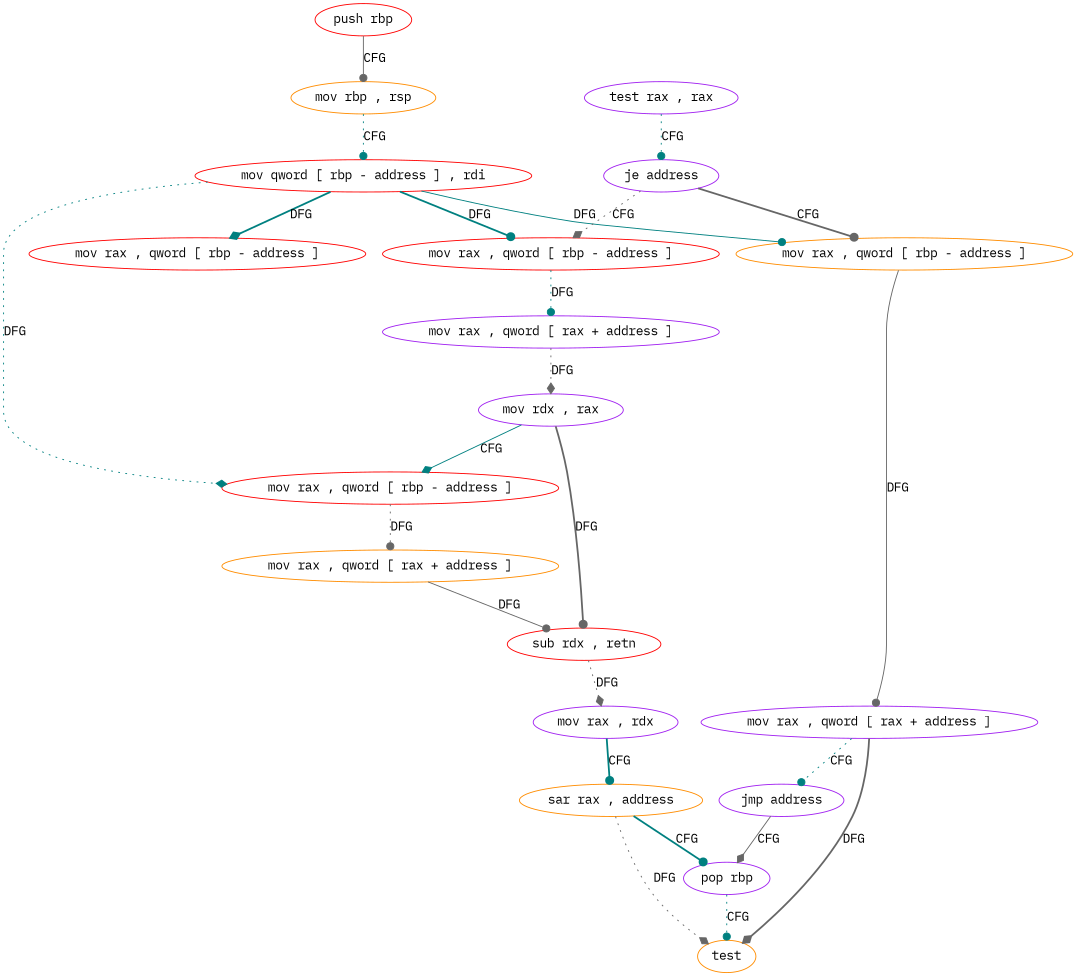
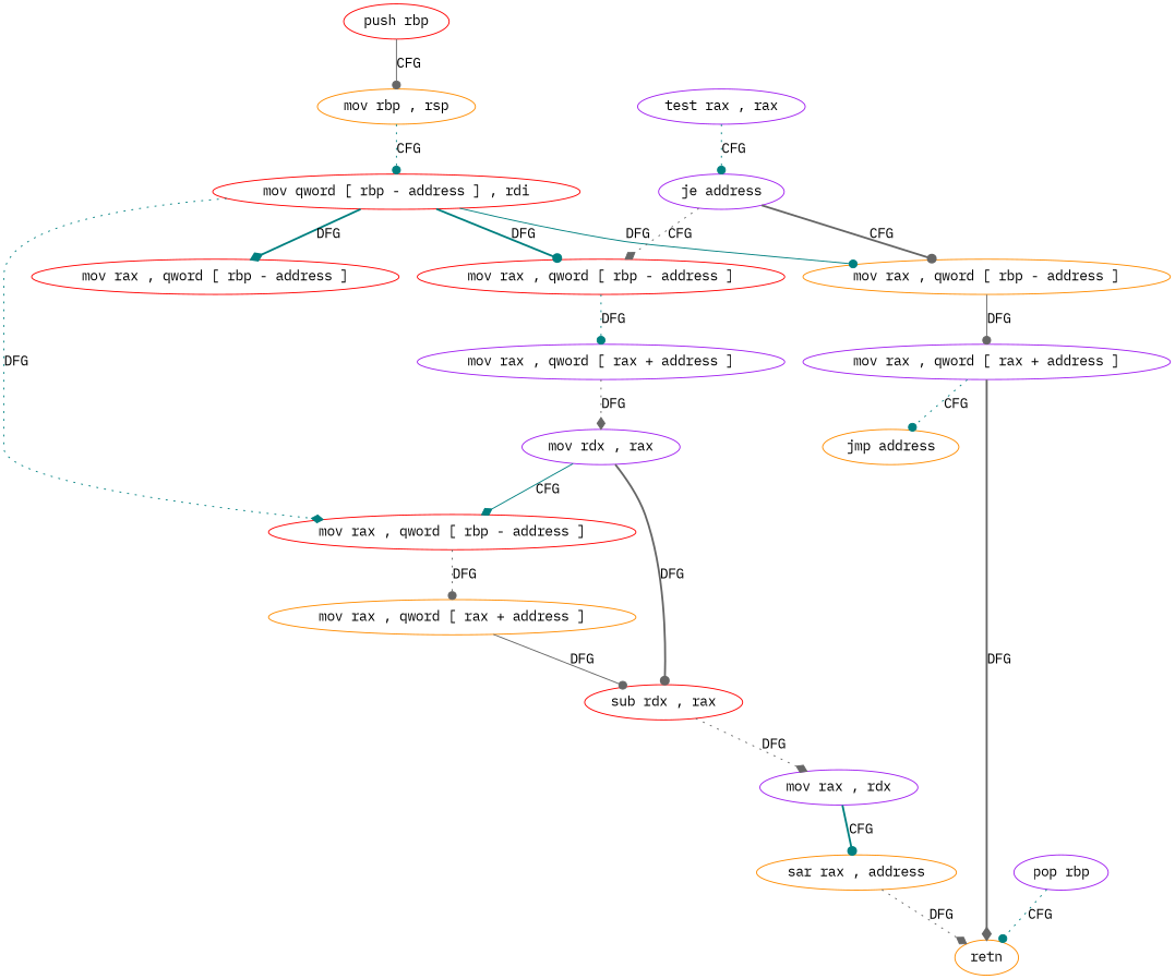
  digraph {
    fontname="IBM Plex Mono"
    node [color=purple fontname="IBM Plex Mono"]
    edge [arrowhead=dot color=gray40 fontname="IBM Plex Mono" style=dotted]
    n1 [color=red label="push rbp"]
    n2 [color=darkorange label="mov rbp , rsp"]
    n3 [color=red label="mov qword [ rbp - address ] , rdi"]
    n4 [color=red label="mov rax , qword [ rbp - address ]"]
    n5 [color=red label="mov rax , qword [ rbp - address ]"]
    n6 [color=darkorange label="mov rax , qword [ rbp - address ]"]
    n7 [color=red label="mov rax , qword [ rbp - address ]"]
    n8 [label="mov rax , qword [ rax + address ]"]
    n9 [label="mov rax , qword [ rax + address ]"]
    n10 [color=darkorange label="mov rax , qword [ rax + address ]"]
    n11 [label="test rax , rax"]
    n12 [label="je address"]
    n13 [label="mov rdx , rax"]
-   n14 [color=darkorange label=test]
-   n15 [label="jmp address"]
-   n16 [color=red label="sub rdx , retn"]
+   n14 [color=darkorange label=retn]
+   n15 [color=darkorange label="jmp address"]
+   n16 [color=red label="sub rdx , rax"]
    n17 [label="mov rax , rdx"]
    n18 [color=darkorange label="sar rax , address"]
    n19 [label="pop rbp"]
    n1 -> n2 [label=CFG style=solid]
    n2 -> n3 [color=teal label=CFG]
    n3 -> n4 [arrowhead=diamond color=teal label=DFG style=bold]
    n3 -> n5 [color=teal label=DFG style=bold]
    n3 -> n6 [color=teal label=DFG style=solid]
    n3 -> n7 [arrowhead=diamond color=teal label=DFG]
    n5 -> n8 [color=teal label=DFG]
    n6 -> n9 [label=DFG style=solid]
    n7 -> n10 [label=DFG]
    n8 -> n13 [arrowhead=diamond label=DFG]
    n9 -> n14 [arrowhead=diamond label=DFG style=bold]
    n9 -> n15 [color=teal label=CFG]
    n10 -> n16 [label=DFG style=solid]
    n11 -> n12 [color=teal label=CFG]
    n12 -> n5 [arrowhead=diamond label=CFG]
    n12 -> n6 [label=CFG style=bold]
    n13 -> n7 [arrowhead=diamond color=teal label=CFG style=solid]
    n13 -> n16 [label=DFG style=bold]
-   n15 -> n19 [arrowhead=diamond label=CFG style=solid]
    n16 -> n17 [arrowhead=diamond label=DFG]
    n17 -> n18 [color=teal label=CFG style=bold]
    n18 -> n14 [arrowhead=diamond label=DFG]
-   n18 -> n19 [color=teal label=CFG style=bold]
    n19 -> n14 [color=teal label=CFG]
  }
